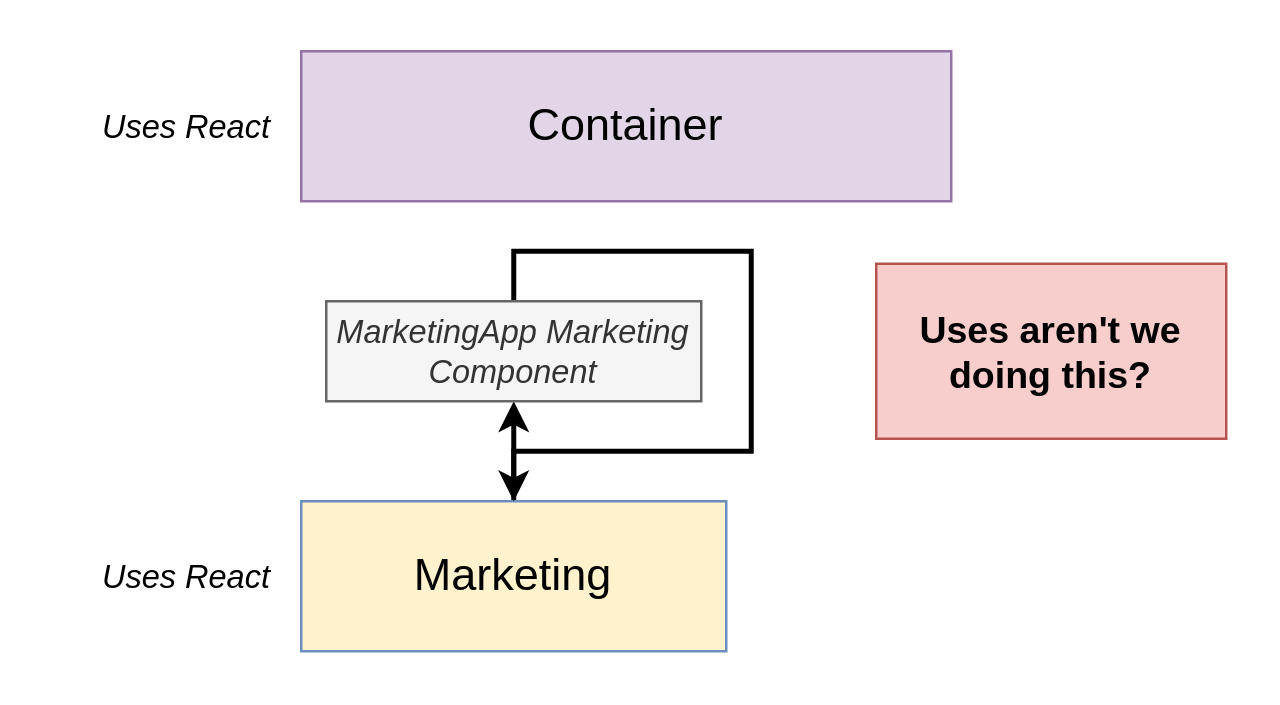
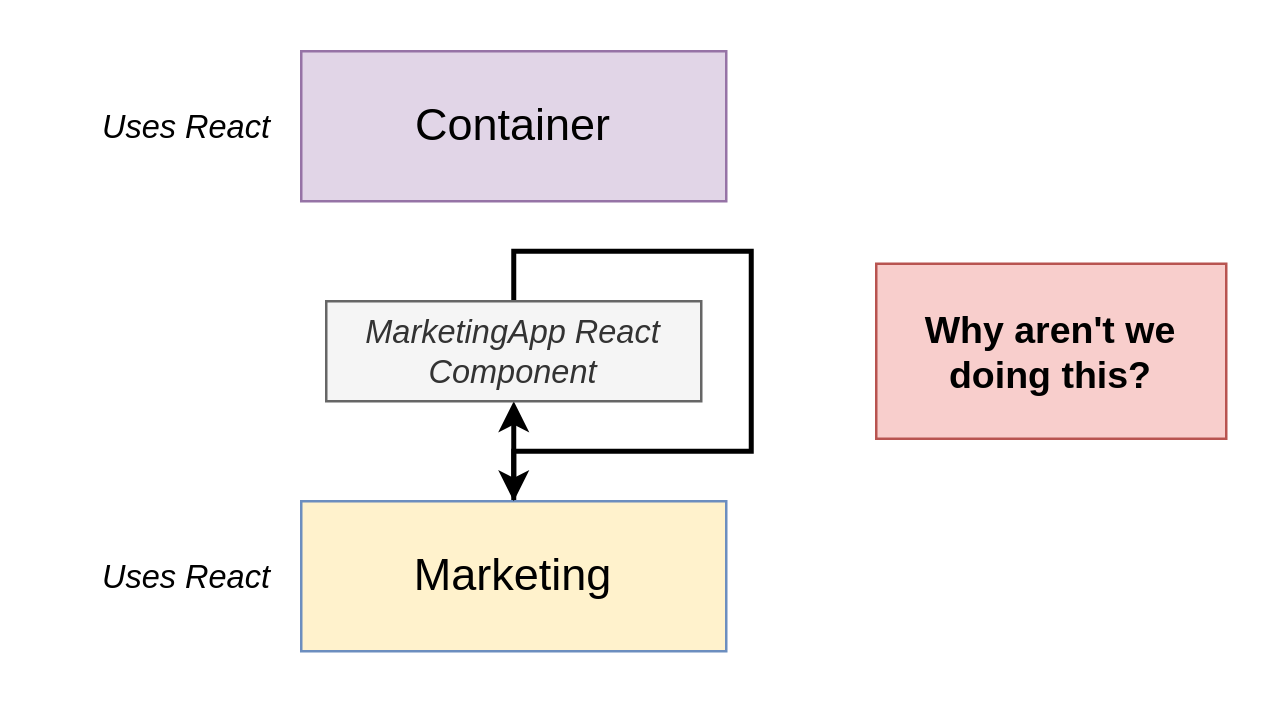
  <mxCell id="0" />
  <mxCell id="1" parent="0" />
- <mxCell id="2" value="Container" style="rounded=0;whiteSpace=wrap;html=1;strokeColor=#9673a6;fontSize=18;fillColor=#e1d5e7;fontStyle=0" vertex="1" parent="1"><mxGeometry x="120" y="20" width="260" height="60" as="geometry" /></mxCell>
+ <mxCell id="2" value="Container" style="rounded=0;whiteSpace=wrap;html=1;strokeColor=#9673a6;fontSize=18;fillColor=#e1d5e7;fontStyle=0" vertex="1" parent="1"><mxGeometry x="120" y="20" width="170" height="60" as="geometry" /></mxCell>
  <mxCell id="3" style="edgeStyle=orthogonalEdgeStyle;rounded=0;orthogonalLoop=1;jettySize=auto;html=1;exitX=0.5;exitY=0;exitDx=0;exitDy=0;strokeWidth=2;fontSize=13;fontColor=#000000;" edge="1" parent="1" source="4"><mxGeometry relative="1" as="geometry"><mxPoint x="205" y="160" as="targetPoint" /></mxGeometry></mxCell>
  <mxCell id="4" value="Marketing" style="rounded=0;whiteSpace=wrap;html=1;strokeColor=#6c8ebf;fontSize=18;fillColor=#fff2cc;fontStyle=0;" vertex="1" parent="1"><mxGeometry x="120" y="200" width="170" height="60" as="geometry" /></mxCell>
  <mxCell id="5" value="&lt;i style=&quot;font-size: 13px;&quot;&gt;Uses React&lt;/i&gt;" style="text;html=1;strokeColor=none;fillColor=none;align=right;verticalAlign=middle;whiteSpace=wrap;rounded=0;fontSize=13;fontColor=#000000;" vertex="1" parent="1"><mxGeometry x="20" y="40" width="90" height="20" as="geometry" /></mxCell>
  <mxCell id="6" value="&lt;i style=&quot;font-size: 13px;&quot;&gt;Uses React&lt;/i&gt;" style="text;html=1;strokeColor=none;fillColor=none;align=right;verticalAlign=middle;whiteSpace=wrap;rounded=0;fontSize=13;fontColor=#000000;" vertex="1" parent="1"><mxGeometry x="20" y="220" width="90" height="20" as="geometry" /></mxCell>
  <mxCell id="7" style="edgeStyle=orthogonalEdgeStyle;rounded=0;orthogonalLoop=1;jettySize=auto;html=1;exitX=0.5;exitY=0;exitDx=0;exitDy=0;strokeWidth=2;fontSize=13;fontColor=#000000;" edge="1" parent="1" source="8" target="4"><mxGeometry relative="1" as="geometry" /></mxCell>
- <mxCell id="8" value="MarketingApp Marketing Component" style="rounded=0;whiteSpace=wrap;html=1;strokeColor=#666666;fontSize=13;fontColor=#333333;align=center;fontStyle=2;fillColor=#f5f5f5;" vertex="1" parent="1"><mxGeometry x="130" y="120" width="150" height="40" as="geometry" /></mxCell>
- <mxCell id="9" value="Uses aren't we doing this?" style="rounded=0;whiteSpace=wrap;html=1;strokeColor=#b85450;fontSize=15;align=center;fillColor=#f8cecc;fontStyle=1" vertex="1" parent="1"><mxGeometry x="350" y="105" width="140" height="70" as="geometry" /></mxCell>
+ <mxCell id="8" value="MarketingApp React Component" style="rounded=0;whiteSpace=wrap;html=1;strokeColor=#666666;fontSize=13;fontColor=#333333;align=center;fontStyle=2;fillColor=#f5f5f5;" vertex="1" parent="1"><mxGeometry x="130" y="120" width="150" height="40" as="geometry" /></mxCell>
+ <mxCell id="9" value="Why aren't we doing this?" style="rounded=0;whiteSpace=wrap;html=1;strokeColor=#b85450;fontSize=15;align=center;fillColor=#f8cecc;fontStyle=1" vertex="1" parent="1"><mxGeometry x="350" y="105" width="140" height="70" as="geometry" /></mxCell>
